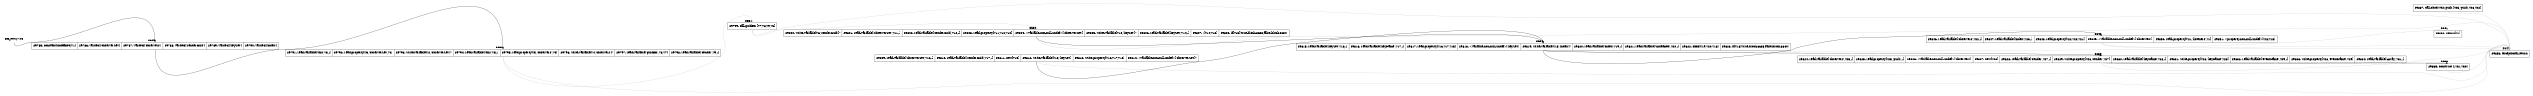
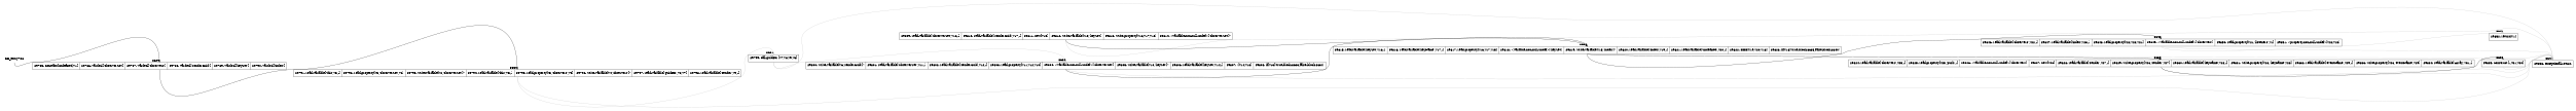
  digraph {
    rankdir=LR
    node [shape=record]
    edge [headport=n tailport=s color=gray]
    BB_entry726 [shape=none]
    n2 [label="{29785: constant[undefined,v1]|29786: vardecl['observerSet']|29787: vardecl['observers']|29788: vardecl['senderGuid']|29789: vardecl['keySet']|29790: vardecl['index']}"]
    n3 [label="{29791: read-variable['this',v3,-]|29792: read-property[v3,'observerSet',v2]|29793: write-variable[v2,'observerSet']*|29794: read-variable['this',v5,-]|29795: read-property[v5,'observers',v4]|29796: write-variable[v4,'observers']*|29797: read-variable['guidFor',v8,v7]|29798: read-variable['sender',v9,-]}"]
    n4 [label="{29799: call-guidFor [v7,v8,v9,v6]}"]
    n5 [label="{29853: exceptional-return}"]
    n6 [label="{29800: write-variable[v6,'senderGuid']*|29801: read-variable['observerSet',v11,-]|29802: read-variable['senderGuid',v12,-]|29803: read-property[v11,v12,v10]|29804: \<variable-non-null-undef\>['observerSet']|29805: write-variable[v10,'keySet']*|29806: read-variable['keySet',v14,-]|29807: ![v14,v13]|29808: if[v13](true-block:8633,false-block:8634)}"]
    n7 [label="{29815: read-variable['keySet',v16,-]|29816: read-variable['keyName',v17,-]|29817: read-property[v16,v17,v15]|29818: \<variable-non-null-undef\>['keySet']|29819: write-variable[v15,'index']*|29820: read-variable['index',v19,-]|29821: read-variable['undefined',v20,-]|29822: ===[v19,v20,v18]|29823: if[v18](true-block:8635,false-block:8640)}"]
    n8 [label="{29809: read-variable['observerSet',v16,-]|29810: read-variable['senderGuid',v17,-]|29811: new[v15]|29812: write-variable[v15,'keySet']|29813: write-property[v16,v17,v15]|29814: \<variable-non-null-undef\>['observerSet']*}"]
    n9 [label="{29824: read-variable['observers',v25,-]|29825: read-property[v25,'push',-]|29826: \<variable-non-null-undef\>['observers']|29827: new[v26]|29828: read-variable['sender',v27,-]|29829: write-property[v26,'sender',v27]|29830: read-variable['keyName',v28,-]|29831: write-property[v26,'keyName',v28]|29832: read-variable['eventName',v29,-]|29833: write-property[v26,'eventName',v29]|29834: read-variable['Array',v31,-]}"]
    n10 [label="{29846: read-variable['observers',v22,-]|29847: read-variable['index',v23,-]|29848: read-property[v22,v23,v21]|29849: \<variable-non-null-undef\>['observers']|29850: read-property[v21,'listeners',v1]|29851: \<property-non-null-undef\>[v22,v23]}"]
    n11 [label="{29835: construct [-,v31,v30]}"]
    n12 [label="{29852: return[v1]}"]
-   n13 [label="{29837: call-observers.push [v25,'push',v26,v22]}"]
    BB_entry726 -> n2 [headlabel="    8629" color=""]
    n2 -> n3 [headlabel="      8630" color=""]
    n3 -> n4 [headlabel="      8631"]
    n3 -> n5 [headlabel="      8642"]
    n4 -> n5
    n4 -> n6 [headlabel="      8632"]
    n6 -> n5
    n6 -> n7 [headlabel="      8634" color=""]
    n7 -> n5
    n7 -> n9 [headlabel="      8635" color=""]
    n7 -> n10 [headlabel="      8640" color=""]
    n8 -> n5
    n8 -> n7 [color=""]
    n9 -> n5
    n9 -> n11 [headlabel="      8636" color=""]
    n10 -> n5
    n10 -> n12 [headlabel="      8641"]
    n11 -> n5
-   n13 -> n5
  }
